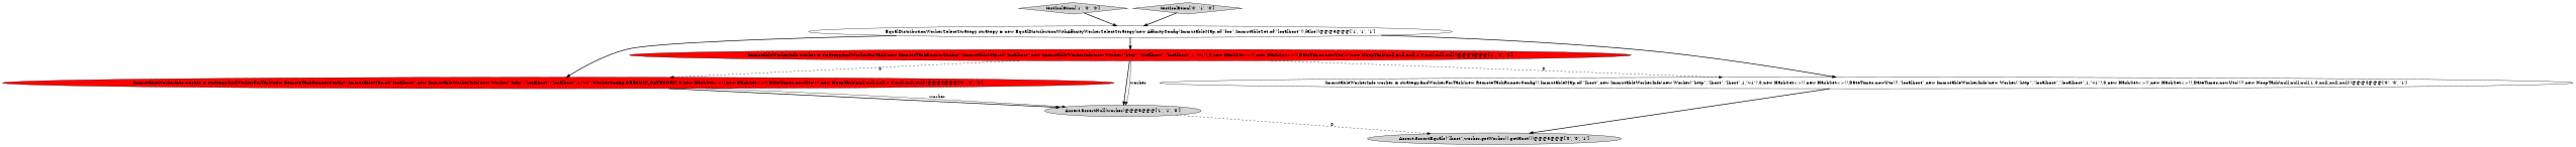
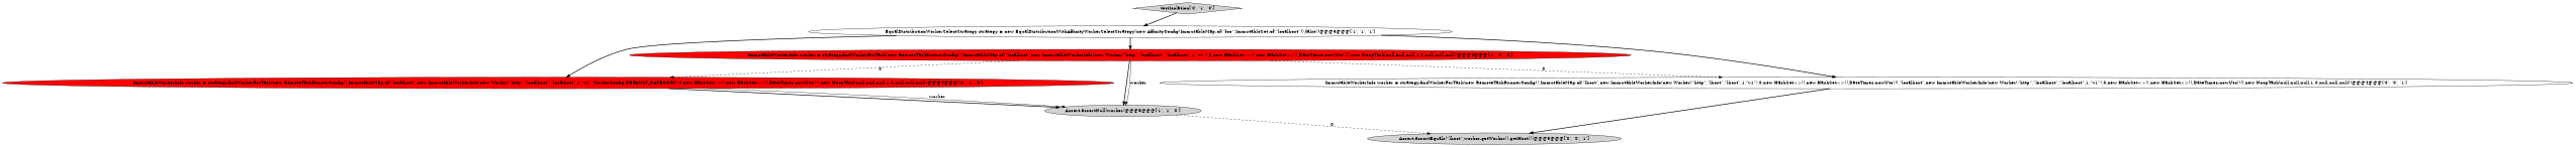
  digraph {
    node [fillcolor=lightgray shape=ellipse style=filled]
    edge [style=bold]
    n1 [label="Assert.assertNull(worker)@@@5@@@['1', '1', '0']"]
    n2 [label="Assert.assertEquals(\"lhost\",worker.getWorker().getHost())@@@5@@@['0', '0', '1']"]
    n3 [fillcolor=red label="ImmutableWorkerInfo worker = strategy.findWorkerForTask(new RemoteTaskRunnerConfig(),ImmutableMap.of(\"localhost\",new ImmutableWorkerInfo(new Worker(\"http\",\"localhost\",\"localhost\",1,\"v1\"),0,new HashSet<>(),new HashSet<>(),DateTimes.nowUtc())),new NoopTask(null,null,null,1,0,null,null,null))@@@4@@@['1', '0', '0']"]
    n4 [fillcolor=red label="ImmutableWorkerInfo worker = strategy.findWorkerForTask(new RemoteTaskRunnerConfig(),ImmutableMap.of(\"localhost\",new ImmutableWorkerInfo(new Worker(\"http\",\"localhost\",\"localhost\",1,\"v1\",WorkerConfig.DEFAULT_CATEGORY),0,new HashSet<>(),new HashSet<>(),DateTimes.nowUtc())),new NoopTask(null,null,null,1,0,null,null,null))@@@4@@@['0', '1', '0']"]
    n5 [fillcolor=white label="ImmutableWorkerInfo worker = strategy.findWorkerForTask(new RemoteTaskRunnerConfig(),ImmutableMap.of(\"lhost\",new ImmutableWorkerInfo(new Worker(\"http\",\"lhost\",\"lhost\",1,\"v1\"),0,new HashSet<>(),new HashSet<>(),DateTimes.nowUtc()),\"localhost\",new ImmutableWorkerInfo(new Worker(\"http\",\"localhost\",\"localhost\",1,\"v1\"),0,new HashSet<>(),new HashSet<>(),DateTimes.nowUtc())),new NoopTask(null,null,null,1,0,null,null,null))@@@4@@@['0', '0', '1']"]
-   n6 [label="testIsolation['1', '0', '0']" shape=diamond]
    n7 [fillcolor=white label="EqualDistributionWorkerSelectStrategy strategy = new EqualDistributionWithAffinityWorkerSelectStrategy(new AffinityConfig(ImmutableMap.of(\"foo\",ImmutableSet.of(\"localhost\")),false))@@@3@@@['1', '1', '1']"]
    n8 [label="testIsolation['0', '1', '0']" shape=diamond]
    n1 -> n2 [label=0 style=dashed]
    n3 -> n1 [label=worker style=solid]
    n3 -> n1
    n3 -> n4 [label=0 style=dashed]
    n3 -> n5 [label=0 style=dashed]
    n4 -> n1
    n4 -> n1 [label=worker style=solid]
    n5 -> n2
-   n6 -> n7
    n7 -> n3
    n7 -> n4
    n7 -> n5
    n8 -> n7
  }
